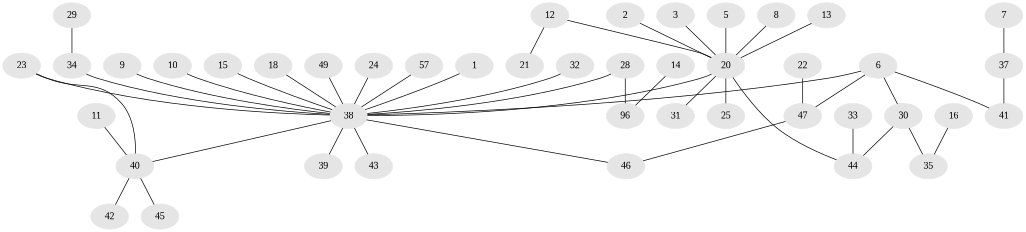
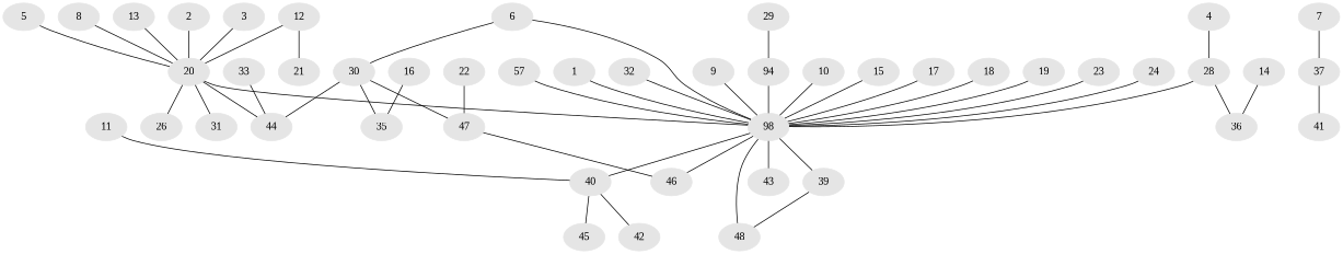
  graph {
    fontname="Liberation Serif"
    node [color=gray90 fontname="Liberation Serif" style=filled]
    edge [fontname="Liberation Serif" weight=1.0]
    1
-   38
+   38 [label=98]
    40
    39
    43
    46
+   48
    2
    20
-   26 [label=25]
+   26
    31
    44
    3
+   4
    28
-   36 [label=96]
+   36
    5
    6
    30
    41
    47
    35
    7
    37
    8
    9
    10
    11
    42
    45
    12
    21
    13
    14
    15
    16
+   17
    18
-   19 [label=49]
+   19
    22
    23
    24
    n43 [label=57]
    29
-   34
+   34 [label=94]
    32
    33
    1 -- 38
    38 -- 40
    38 -- 39
    38 -- 43
    38 -- 46
+   38 -- 48
    40 -- 42
    40 -- 45
+   39 -- 48
    2 -- 20
    20 -- 38
    20 -- 26
    20 -- 31
    20 -- 44
    3 -- 20
+   4 -- 28
    28 -- 38
    28 -- 36
    5 -- 20
    6 -- 38
    6 -- 30
-   6 -- 41
    30 -- 44
-   6 -- 47
+   30 -- 47
    30 -- 35
    47 -- 46
    7 -- 37
    37 -- 41
    8 -- 20
    9 -- 38
    10 -- 38
    11 -- 40
    12 -- 20
    12 -- 21
    13 -- 20
    14 -- 36
    15 -- 38
    16 -- 35
+   17 -- 38
    18 -- 38
    19 -- 38
    22 -- 47
    23 -- 38
-   23 -- 40
    24 -- 38
    n43 -- 38
    29 -- 34
    34 -- 38
    32 -- 38
    33 -- 44
  }
